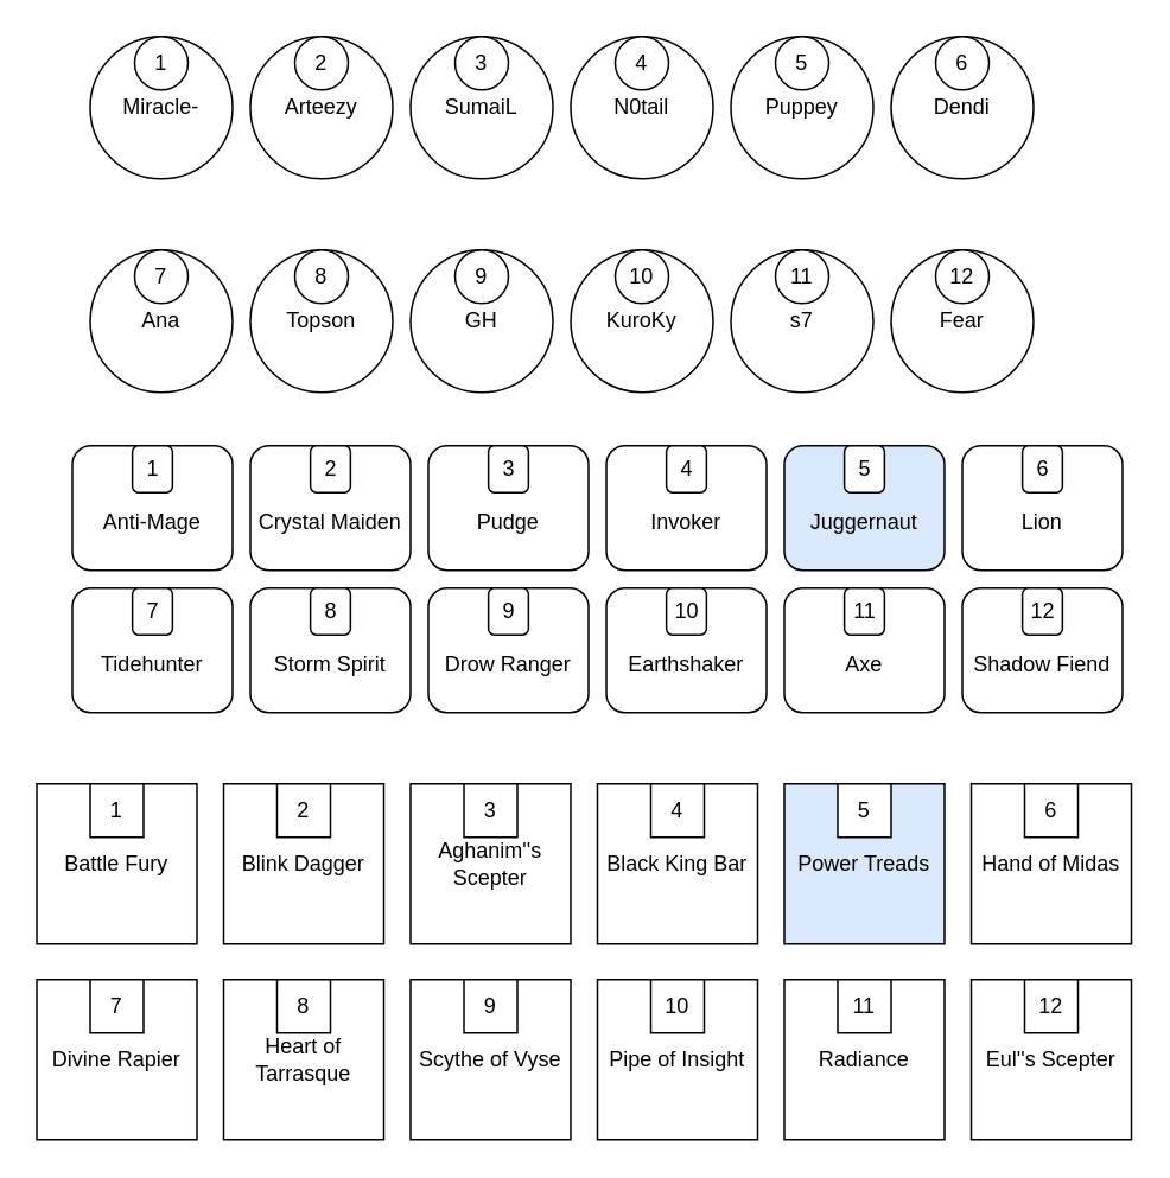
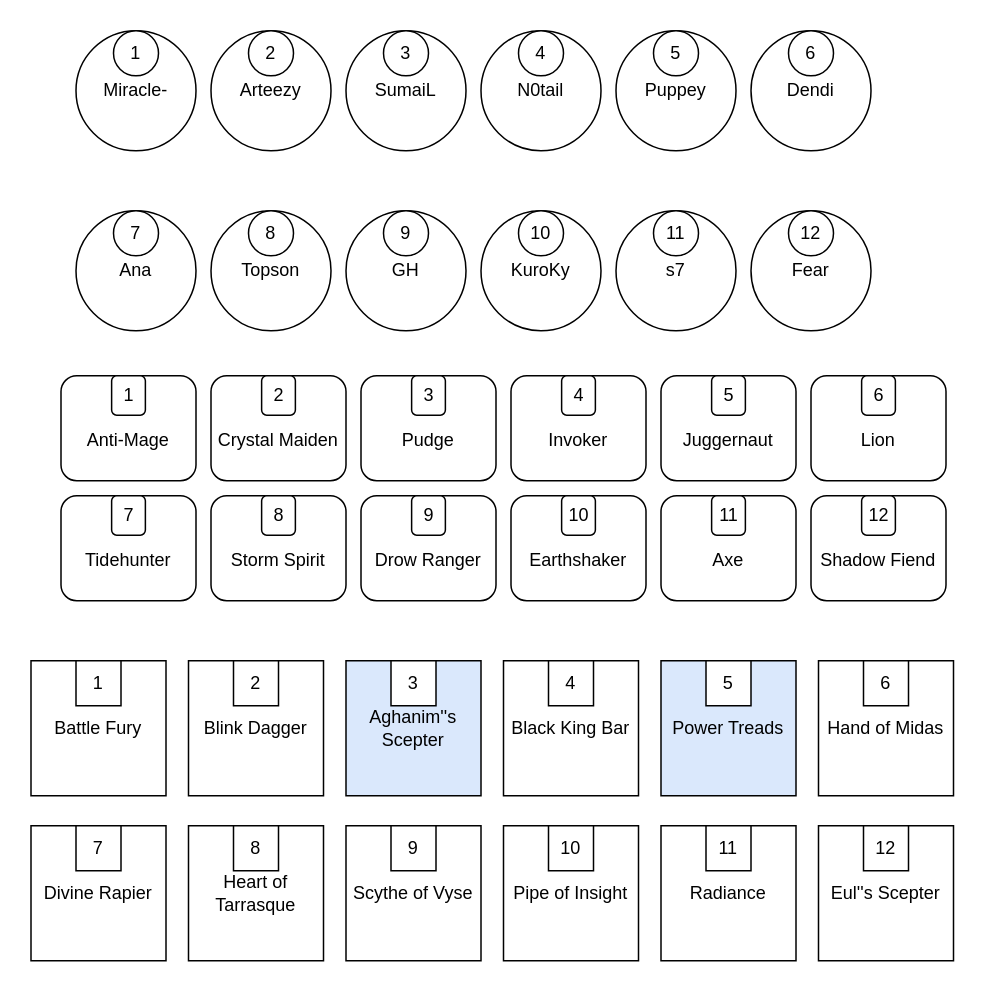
  <mxCell id="0" />
  <mxCell id="1" parent="0" />
  <mxCell id="2" value="" style="group" vertex="1" connectable="0" parent="1"><mxGeometry x="50" y="20" width="80" height="80" as="geometry" /></mxCell>
  <mxCell id="3" value="Miracle-" style="ellipse;whiteSpace=wrap;html=1;aspect=fixed;" vertex="1" parent="2"><mxGeometry width="80" height="80" as="geometry" /></mxCell>
  <mxCell id="4" value="1" style="ellipse;whiteSpace=wrap;html=1;aspect=fixed;" vertex="1" parent="2"><mxGeometry x="25" width="30" height="30" as="geometry" /></mxCell>
  <mxCell id="5" value="" style="group" vertex="1" connectable="0" parent="1"><mxGeometry x="140" y="20" width="80" height="80" as="geometry" /></mxCell>
  <mxCell id="6" value="Arteezy" style="ellipse;whiteSpace=wrap;html=1;aspect=fixed;" vertex="1" parent="5"><mxGeometry width="80" height="80" as="geometry" /></mxCell>
  <mxCell id="7" value="2" style="ellipse;whiteSpace=wrap;html=1;aspect=fixed;" vertex="1" parent="5"><mxGeometry x="25" width="30" height="30" as="geometry" /></mxCell>
  <mxCell id="8" value="" style="group" vertex="1" connectable="0" parent="1"><mxGeometry x="50" y="140" width="80" height="80" as="geometry" /></mxCell>
  <mxCell id="9" value="Ana" style="ellipse;whiteSpace=wrap;html=1;aspect=fixed;" vertex="1" parent="8"><mxGeometry width="80" height="80" as="geometry" /></mxCell>
  <mxCell id="10" value="7" style="ellipse;whiteSpace=wrap;html=1;aspect=fixed;" vertex="1" parent="8"><mxGeometry x="25" width="30" height="30" as="geometry" /></mxCell>
  <mxCell id="11" value="" style="group" vertex="1" connectable="0" parent="1"><mxGeometry x="230" y="20" width="80" height="80" as="geometry" /></mxCell>
  <mxCell id="12" value="SumaiL" style="ellipse;whiteSpace=wrap;html=1;aspect=fixed;" vertex="1" parent="11"><mxGeometry width="80" height="80" as="geometry" /></mxCell>
  <mxCell id="13" value="3" style="ellipse;whiteSpace=wrap;html=1;aspect=fixed;" vertex="1" parent="11"><mxGeometry x="25" width="30" height="30" as="geometry" /></mxCell>
  <mxCell id="14" value="" style="group" vertex="1" connectable="0" parent="1"><mxGeometry x="320" y="20" width="80" height="80" as="geometry" /></mxCell>
  <mxCell id="15" value="N0tail" style="ellipse;whiteSpace=wrap;html=1;aspect=fixed;" vertex="1" parent="14"><mxGeometry width="80" height="80" as="geometry" /></mxCell>
  <mxCell id="16" value="4" style="ellipse;whiteSpace=wrap;html=1;aspect=fixed;" vertex="1" parent="14"><mxGeometry x="25" width="30" height="30" as="geometry" /></mxCell>
  <mxCell id="17" value="" style="group" vertex="1" connectable="0" parent="1"><mxGeometry x="140" y="140" width="80" height="80" as="geometry" /></mxCell>
  <mxCell id="18" value="Topson" style="ellipse;whiteSpace=wrap;html=1;aspect=fixed;" vertex="1" parent="17"><mxGeometry width="80" height="80" as="geometry" /></mxCell>
  <mxCell id="19" value="8" style="ellipse;whiteSpace=wrap;html=1;aspect=fixed;" vertex="1" parent="17"><mxGeometry x="25" width="30" height="30" as="geometry" /></mxCell>
  <mxCell id="20" value="" style="group" vertex="1" connectable="0" parent="1"><mxGeometry x="230" y="140" width="80" height="80" as="geometry" /></mxCell>
  <mxCell id="21" value="GH" style="ellipse;whiteSpace=wrap;html=1;aspect=fixed;" vertex="1" parent="20"><mxGeometry width="80" height="80" as="geometry" /></mxCell>
  <mxCell id="22" value="9" style="ellipse;whiteSpace=wrap;html=1;aspect=fixed;" vertex="1" parent="20"><mxGeometry x="25" width="30" height="30" as="geometry" /></mxCell>
  <mxCell id="23" value="" style="group" vertex="1" connectable="0" parent="1"><mxGeometry x="410" y="20" width="170" height="80" as="geometry" /></mxCell>
  <mxCell id="24" value="Puppey" style="ellipse;whiteSpace=wrap;html=1;aspect=fixed;" vertex="1" parent="23"><mxGeometry width="80" height="80" as="geometry" /></mxCell>
  <mxCell id="25" value="5" style="ellipse;whiteSpace=wrap;html=1;aspect=fixed;" vertex="1" parent="23"><mxGeometry x="25" width="30" height="30" as="geometry" /></mxCell>
  <mxCell id="26" value="" style="group" vertex="1" connectable="0" parent="23"><mxGeometry x="90" width="80" height="80" as="geometry" /></mxCell>
  <mxCell id="27" value="Dendi" style="ellipse;whiteSpace=wrap;html=1;aspect=fixed;" vertex="1" parent="26"><mxGeometry width="80" height="80" as="geometry" /></mxCell>
  <mxCell id="28" value="6" style="ellipse;whiteSpace=wrap;html=1;aspect=fixed;" vertex="1" parent="26"><mxGeometry x="25" width="30" height="30" as="geometry" /></mxCell>
  <mxCell id="29" value="" style="group" vertex="1" connectable="0" parent="1"><mxGeometry x="320" y="140" width="80" height="80" as="geometry" /></mxCell>
  <mxCell id="30" value="KuroKy" style="ellipse;whiteSpace=wrap;html=1;aspect=fixed;" vertex="1" parent="29"><mxGeometry width="80" height="80" as="geometry" /></mxCell>
  <mxCell id="31" value="10" style="ellipse;whiteSpace=wrap;html=1;aspect=fixed;" vertex="1" parent="29"><mxGeometry x="25" width="30" height="30" as="geometry" /></mxCell>
  <mxCell id="32" value="" style="group" vertex="1" connectable="0" parent="1"><mxGeometry x="410" y="140" width="80" height="80" as="geometry" /></mxCell>
  <mxCell id="33" value="s7" style="ellipse;whiteSpace=wrap;html=1;aspect=fixed;" vertex="1" parent="32"><mxGeometry width="80" height="80" as="geometry" /></mxCell>
  <mxCell id="34" value="11" style="ellipse;whiteSpace=wrap;html=1;aspect=fixed;" vertex="1" parent="32"><mxGeometry x="25" width="30" height="30" as="geometry" /></mxCell>
  <mxCell id="35" value="" style="group" vertex="1" connectable="0" parent="1"><mxGeometry x="500" y="140" width="80" height="80" as="geometry" /></mxCell>
  <mxCell id="36" value="Fear" style="ellipse;whiteSpace=wrap;html=1;aspect=fixed;" vertex="1" parent="35"><mxGeometry width="80" height="80" as="geometry" /></mxCell>
  <mxCell id="37" value="12" style="ellipse;whiteSpace=wrap;html=1;aspect=fixed;" vertex="1" parent="35"><mxGeometry x="25" width="30" height="30" as="geometry" /></mxCell>
  <mxCell id="38" value="" style="group" vertex="1" connectable="0" parent="1"><mxGeometry x="40" y="250" width="90" height="70" as="geometry" /></mxCell>
  <mxCell id="39" value="&lt;div&gt;&lt;br&gt;&lt;/div&gt;Anti-Mage" style="rounded=1;whiteSpace=wrap;html=1;" vertex="1" parent="38"><mxGeometry width="90" height="70" as="geometry" /></mxCell>
  <mxCell id="40" value="1" style="rounded=1;whiteSpace=wrap;html=1;" vertex="1" parent="38"><mxGeometry x="33.75" width="22.5" height="26.25" as="geometry" /></mxCell>
  <mxCell id="41" value="" style="group" vertex="1" connectable="0" parent="1"><mxGeometry x="140" y="250" width="90" height="70" as="geometry" /></mxCell>
  <mxCell id="42" value="&lt;div&gt;&lt;br&gt;&lt;/div&gt;Crystal Maiden" style="rounded=1;whiteSpace=wrap;html=1;" vertex="1" parent="41"><mxGeometry width="90" height="70" as="geometry" /></mxCell>
  <mxCell id="43" value="2" style="rounded=1;whiteSpace=wrap;html=1;" vertex="1" parent="41"><mxGeometry x="33.75" width="22.5" height="26.25" as="geometry" /></mxCell>
  <mxCell id="44" value="" style="group" vertex="1" connectable="0" parent="1"><mxGeometry x="40" y="330" width="90" height="70" as="geometry" /></mxCell>
  <mxCell id="45" value="&lt;div&gt;&lt;br&gt;&lt;/div&gt;Tidehunter" style="rounded=1;whiteSpace=wrap;html=1;" vertex="1" parent="44"><mxGeometry width="90" height="70" as="geometry" /></mxCell>
  <mxCell id="46" value="7" style="rounded=1;whiteSpace=wrap;html=1;" vertex="1" parent="44"><mxGeometry x="33.75" width="22.5" height="26.25" as="geometry" /></mxCell>
  <mxCell id="47" value="" style="group" vertex="1" connectable="0" parent="1"><mxGeometry x="140" y="330" width="90" height="70" as="geometry" /></mxCell>
  <mxCell id="48" value="&lt;div&gt;&lt;br&gt;&lt;/div&gt;Storm Spirit" style="rounded=1;whiteSpace=wrap;html=1;" vertex="1" parent="47"><mxGeometry width="90" height="70" as="geometry" /></mxCell>
  <mxCell id="49" value="8" style="rounded=1;whiteSpace=wrap;html=1;" vertex="1" parent="47"><mxGeometry x="33.75" width="22.5" height="26.25" as="geometry" /></mxCell>
  <mxCell id="50" value="" style="group" vertex="1" connectable="0" parent="1"><mxGeometry x="240" y="250" width="90" height="70" as="geometry" /></mxCell>
  <mxCell id="51" value="&lt;div&gt;&lt;br&gt;&lt;/div&gt;Pudge" style="rounded=1;whiteSpace=wrap;html=1;" vertex="1" parent="50"><mxGeometry width="90" height="70" as="geometry" /></mxCell>
  <mxCell id="52" value="3" style="rounded=1;whiteSpace=wrap;html=1;" vertex="1" parent="50"><mxGeometry x="33.75" width="22.5" height="26.25" as="geometry" /></mxCell>
  <mxCell id="53" value="" style="group" vertex="1" connectable="0" parent="1"><mxGeometry x="340" y="250" width="90" height="70" as="geometry" /></mxCell>
  <mxCell id="54" value="&lt;div&gt;&lt;br&gt;&lt;/div&gt;Invoker" style="rounded=1;whiteSpace=wrap;html=1;" vertex="1" parent="53"><mxGeometry width="90" height="70" as="geometry" /></mxCell>
  <mxCell id="55" value="4" style="rounded=1;whiteSpace=wrap;html=1;" vertex="1" parent="53"><mxGeometry x="33.75" width="22.5" height="26.25" as="geometry" /></mxCell>
  <mxCell id="56" value="" style="group" vertex="1" connectable="0" parent="1"><mxGeometry x="240" y="330" width="90" height="70" as="geometry" /></mxCell>
  <mxCell id="57" value="&lt;div&gt;&lt;br&gt;&lt;/div&gt;Drow Ranger" style="rounded=1;whiteSpace=wrap;html=1;" vertex="1" parent="56"><mxGeometry width="90" height="70" as="geometry" /></mxCell>
  <mxCell id="58" value="9" style="rounded=1;whiteSpace=wrap;html=1;" vertex="1" parent="56"><mxGeometry x="33.75" width="22.5" height="26.25" as="geometry" /></mxCell>
  <mxCell id="59" value="" style="group" vertex="1" connectable="0" parent="1"><mxGeometry x="340" y="330" width="90" height="70" as="geometry" /></mxCell>
  <mxCell id="60" value="&lt;div&gt;&lt;br&gt;&lt;/div&gt;Earthshaker" style="rounded=1;whiteSpace=wrap;html=1;" vertex="1" parent="59"><mxGeometry width="90" height="70" as="geometry" /></mxCell>
  <mxCell id="61" value="10" style="rounded=1;whiteSpace=wrap;html=1;" vertex="1" parent="59"><mxGeometry x="33.75" width="22.5" height="26.25" as="geometry" /></mxCell>
  <mxCell id="62" value="" style="group" vertex="1" connectable="0" parent="1"><mxGeometry x="440" y="250" width="90" height="70" as="geometry" /></mxCell>
- <mxCell id="63" value="&lt;div&gt;&lt;br&gt;&lt;/div&gt;Juggernaut" style="rounded=1;whiteSpace=wrap;html=1;fillColor=#dae8fc;" vertex="1" parent="62"><mxGeometry width="90" height="70" as="geometry" /></mxCell>
+ <mxCell id="63" value="&lt;div&gt;&lt;br&gt;&lt;/div&gt;Juggernaut" style="rounded=1;whiteSpace=wrap;html=1;" vertex="1" parent="62"><mxGeometry width="90" height="70" as="geometry" /></mxCell>
  <mxCell id="64" value="5" style="rounded=1;whiteSpace=wrap;html=1;" vertex="1" parent="62"><mxGeometry x="33.75" width="22.5" height="26.25" as="geometry" /></mxCell>
  <mxCell id="65" value="" style="group" vertex="1" connectable="0" parent="1"><mxGeometry x="540" y="250" width="90" height="70" as="geometry" /></mxCell>
  <mxCell id="66" value="&lt;div&gt;&lt;br&gt;&lt;/div&gt;Lion" style="rounded=1;whiteSpace=wrap;html=1;" vertex="1" parent="65"><mxGeometry width="90" height="70" as="geometry" /></mxCell>
  <mxCell id="67" value="6" style="rounded=1;whiteSpace=wrap;html=1;" vertex="1" parent="65"><mxGeometry x="33.75" width="22.5" height="26.25" as="geometry" /></mxCell>
  <mxCell id="68" value="" style="group" vertex="1" connectable="0" parent="1"><mxGeometry x="440" y="330" width="90" height="70" as="geometry" /></mxCell>
  <mxCell id="69" value="&lt;div&gt;&lt;br&gt;&lt;/div&gt;Axe" style="rounded=1;whiteSpace=wrap;html=1;" vertex="1" parent="68"><mxGeometry width="90" height="70" as="geometry" /></mxCell>
  <mxCell id="70" value="11" style="rounded=1;whiteSpace=wrap;html=1;" vertex="1" parent="68"><mxGeometry x="33.75" width="22.5" height="26.25" as="geometry" /></mxCell>
  <mxCell id="71" value="" style="group" vertex="1" connectable="0" parent="1"><mxGeometry x="540" y="330" width="90" height="70" as="geometry" /></mxCell>
  <mxCell id="72" value="&lt;div&gt;&lt;br&gt;&lt;/div&gt;Shadow Fiend" style="rounded=1;whiteSpace=wrap;html=1;" vertex="1" parent="71"><mxGeometry width="90" height="70" as="geometry" /></mxCell>
  <mxCell id="73" value="12" style="rounded=1;whiteSpace=wrap;html=1;" vertex="1" parent="71"><mxGeometry x="33.75" width="22.5" height="26.25" as="geometry" /></mxCell>
  <mxCell id="74" value="" style="group" vertex="1" connectable="0" parent="1"><mxGeometry x="20" y="440" width="90" height="90" as="geometry" /></mxCell>
  <mxCell id="75" value="Battle Fury" style="whiteSpace=wrap;html=1;aspect=fixed;" vertex="1" parent="74"><mxGeometry width="90" height="90" as="geometry" /></mxCell>
  <mxCell id="76" value="1" style="whiteSpace=wrap;html=1;aspect=fixed;" vertex="1" parent="74"><mxGeometry x="30.0" width="30.0" height="30.0" as="geometry" /></mxCell>
  <mxCell id="77" value="" style="group" vertex="1" connectable="0" parent="1"><mxGeometry x="125" y="440" width="90" height="90" as="geometry" /></mxCell>
  <mxCell id="78" value="Blink Dagger" style="whiteSpace=wrap;html=1;aspect=fixed;" vertex="1" parent="77"><mxGeometry width="90" height="90" as="geometry" /></mxCell>
  <mxCell id="79" value="2" style="whiteSpace=wrap;html=1;aspect=fixed;" vertex="1" parent="77"><mxGeometry x="30" width="30" height="30" as="geometry" /></mxCell>
  <mxCell id="80" value="" style="group" vertex="1" connectable="0" parent="1"><mxGeometry x="20" y="550" width="90" height="90" as="geometry" /></mxCell>
  <mxCell id="81" value="Divine Rapier" style="whiteSpace=wrap;html=1;aspect=fixed;" vertex="1" parent="80"><mxGeometry width="90" height="90" as="geometry" /></mxCell>
  <mxCell id="82" value="7" style="whiteSpace=wrap;html=1;aspect=fixed;" vertex="1" parent="80"><mxGeometry x="30.0" width="30.0" height="30.0" as="geometry" /></mxCell>
  <mxCell id="83" value="" style="group" vertex="1" connectable="0" parent="1"><mxGeometry x="125" y="550" width="90" height="90" as="geometry" /></mxCell>
  <mxCell id="84" value="Heart of Tarrasque" style="whiteSpace=wrap;html=1;aspect=fixed;" vertex="1" parent="83"><mxGeometry width="90" height="90" as="geometry" /></mxCell>
  <mxCell id="85" value="8" style="whiteSpace=wrap;html=1;aspect=fixed;" vertex="1" parent="83"><mxGeometry x="30" width="30" height="30" as="geometry" /></mxCell>
  <mxCell id="86" value="" style="group" vertex="1" connectable="0" parent="1"><mxGeometry x="230" y="440" width="90" height="90" as="geometry" /></mxCell>
- <mxCell id="87" value="Aghanim''s Scepter" style="whiteSpace=wrap;html=1;aspect=fixed;" vertex="1" parent="86"><mxGeometry width="90" height="90" as="geometry" /></mxCell>
+ <mxCell id="87" value="Aghanim''s Scepter" style="whiteSpace=wrap;html=1;aspect=fixed;fillColor=#dae8fc;" vertex="1" parent="86"><mxGeometry width="90" height="90" as="geometry" /></mxCell>
  <mxCell id="88" value="3" style="whiteSpace=wrap;html=1;aspect=fixed;" vertex="1" parent="86"><mxGeometry x="30" width="30" height="30" as="geometry" /></mxCell>
  <mxCell id="89" value="" style="group" vertex="1" connectable="0" parent="1"><mxGeometry x="335" y="440" width="90" height="90" as="geometry" /></mxCell>
  <mxCell id="90" value="Black King Bar" style="whiteSpace=wrap;html=1;aspect=fixed;" vertex="1" parent="89"><mxGeometry width="90" height="90" as="geometry" /></mxCell>
  <mxCell id="91" value="4" style="whiteSpace=wrap;html=1;aspect=fixed;" vertex="1" parent="89"><mxGeometry x="30" width="30" height="30" as="geometry" /></mxCell>
  <mxCell id="92" value="" style="group" vertex="1" connectable="0" parent="1"><mxGeometry x="230" y="550" width="90" height="90" as="geometry" /></mxCell>
  <mxCell id="93" value="Scythe of Vyse" style="whiteSpace=wrap;html=1;aspect=fixed;" vertex="1" parent="92"><mxGeometry width="90" height="90" as="geometry" /></mxCell>
  <mxCell id="94" value="9" style="whiteSpace=wrap;html=1;aspect=fixed;" vertex="1" parent="92"><mxGeometry x="30" width="30" height="30" as="geometry" /></mxCell>
  <mxCell id="95" value="" style="group" vertex="1" connectable="0" parent="1"><mxGeometry x="335" y="550" width="90" height="90" as="geometry" /></mxCell>
  <mxCell id="96" value="Pipe of Insight" style="whiteSpace=wrap;html=1;aspect=fixed;" vertex="1" parent="95"><mxGeometry width="90" height="90" as="geometry" /></mxCell>
  <mxCell id="97" value="10" style="whiteSpace=wrap;html=1;aspect=fixed;" vertex="1" parent="95"><mxGeometry x="30" width="30" height="30" as="geometry" /></mxCell>
  <mxCell id="98" value="" style="group" vertex="1" connectable="0" parent="1"><mxGeometry x="440" y="440" width="90" height="90" as="geometry" /></mxCell>
  <mxCell id="99" value="Power Treads" style="whiteSpace=wrap;html=1;aspect=fixed;fillColor=#dae8fc;" vertex="1" parent="98"><mxGeometry width="90" height="90" as="geometry" /></mxCell>
  <mxCell id="100" value="5" style="whiteSpace=wrap;html=1;aspect=fixed;" vertex="1" parent="98"><mxGeometry x="30" width="30" height="30" as="geometry" /></mxCell>
  <mxCell id="101" value="" style="group" vertex="1" connectable="0" parent="1"><mxGeometry x="545" y="440" width="90" height="90" as="geometry" /></mxCell>
  <mxCell id="102" value="Hand of Midas" style="whiteSpace=wrap;html=1;aspect=fixed;" vertex="1" parent="101"><mxGeometry width="90" height="90" as="geometry" /></mxCell>
  <mxCell id="103" value="6" style="whiteSpace=wrap;html=1;aspect=fixed;" vertex="1" parent="101"><mxGeometry x="30" width="30" height="30" as="geometry" /></mxCell>
  <mxCell id="104" value="11" style="group" vertex="1" connectable="0" parent="1"><mxGeometry x="440" y="550" width="90" height="90" as="geometry" /></mxCell>
  <mxCell id="105" value="Radiance" style="whiteSpace=wrap;html=1;aspect=fixed;" vertex="1" parent="104"><mxGeometry width="90" height="90" as="geometry" /></mxCell>
  <mxCell id="106" value="11" style="whiteSpace=wrap;html=1;aspect=fixed;" vertex="1" parent="104"><mxGeometry x="30" width="30" height="30" as="geometry" /></mxCell>
  <mxCell id="107" value="" style="group" vertex="1" connectable="0" parent="1"><mxGeometry x="545" y="550" width="90" height="90" as="geometry" /></mxCell>
  <mxCell id="108" value="Eul''s Scepter" style="whiteSpace=wrap;html=1;aspect=fixed;" vertex="1" parent="107"><mxGeometry width="90" height="90" as="geometry" /></mxCell>
  <mxCell id="109" value="12" style="whiteSpace=wrap;html=1;aspect=fixed;" vertex="1" parent="107"><mxGeometry x="30" width="30" height="30" as="geometry" /></mxCell>
